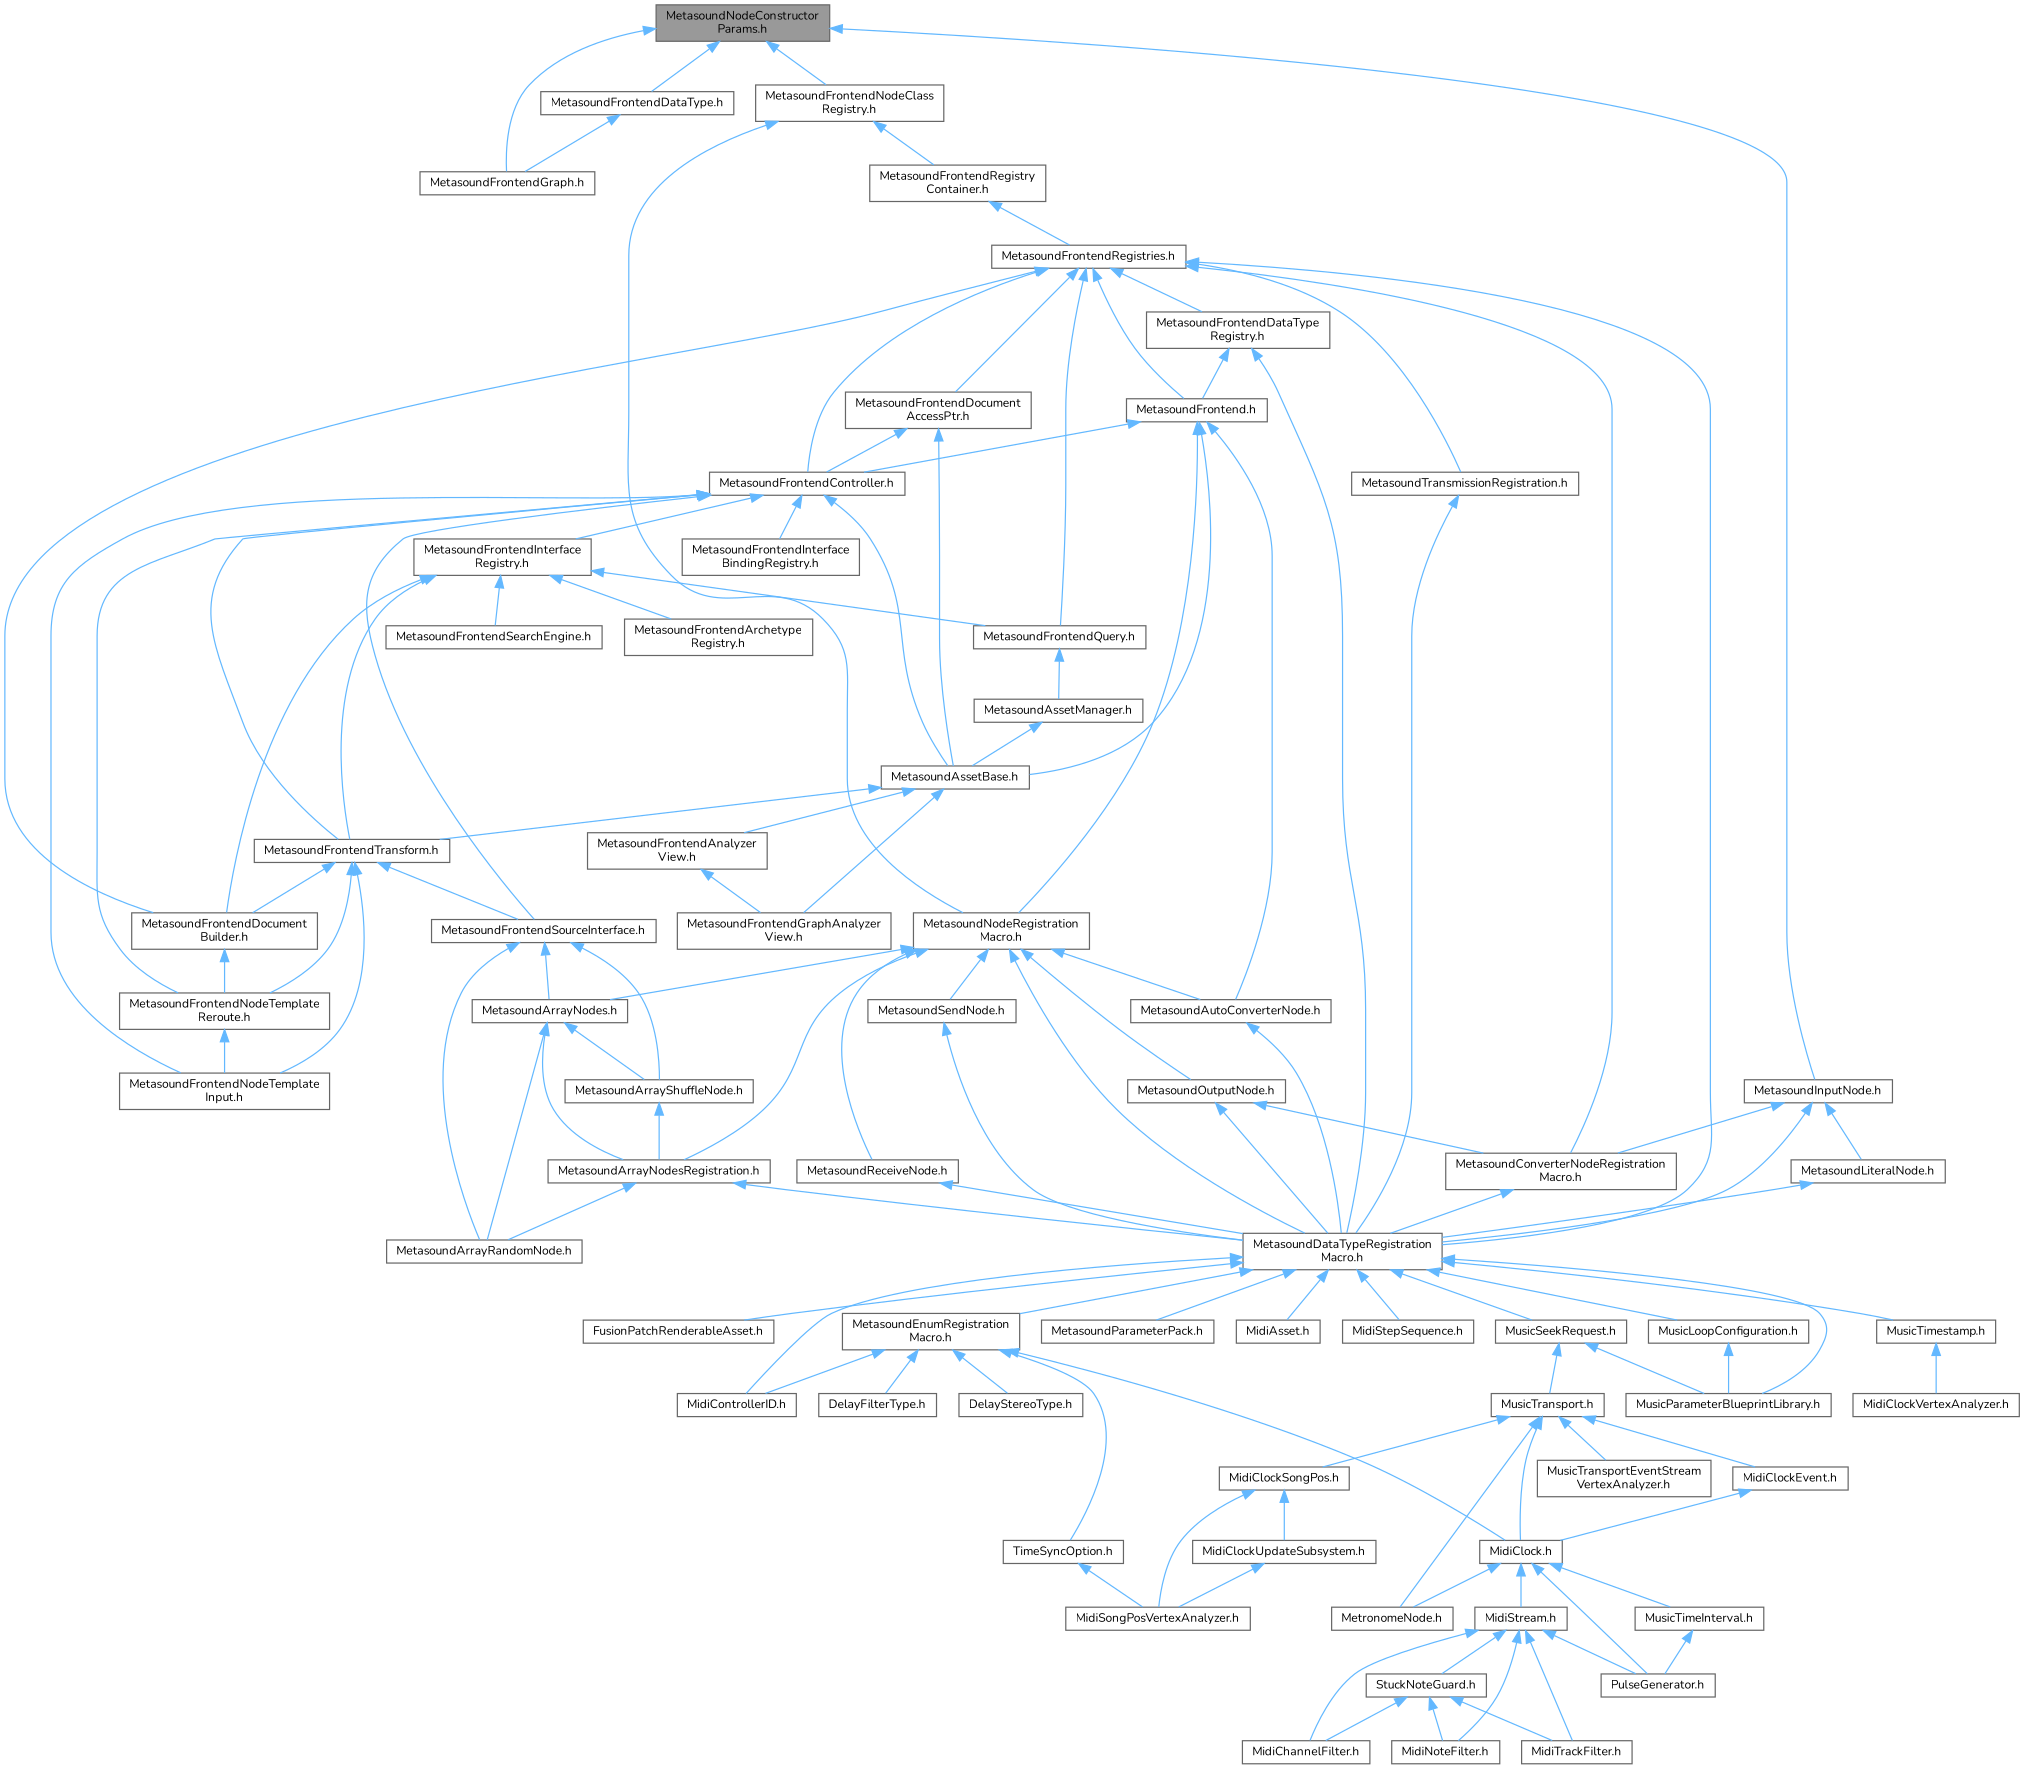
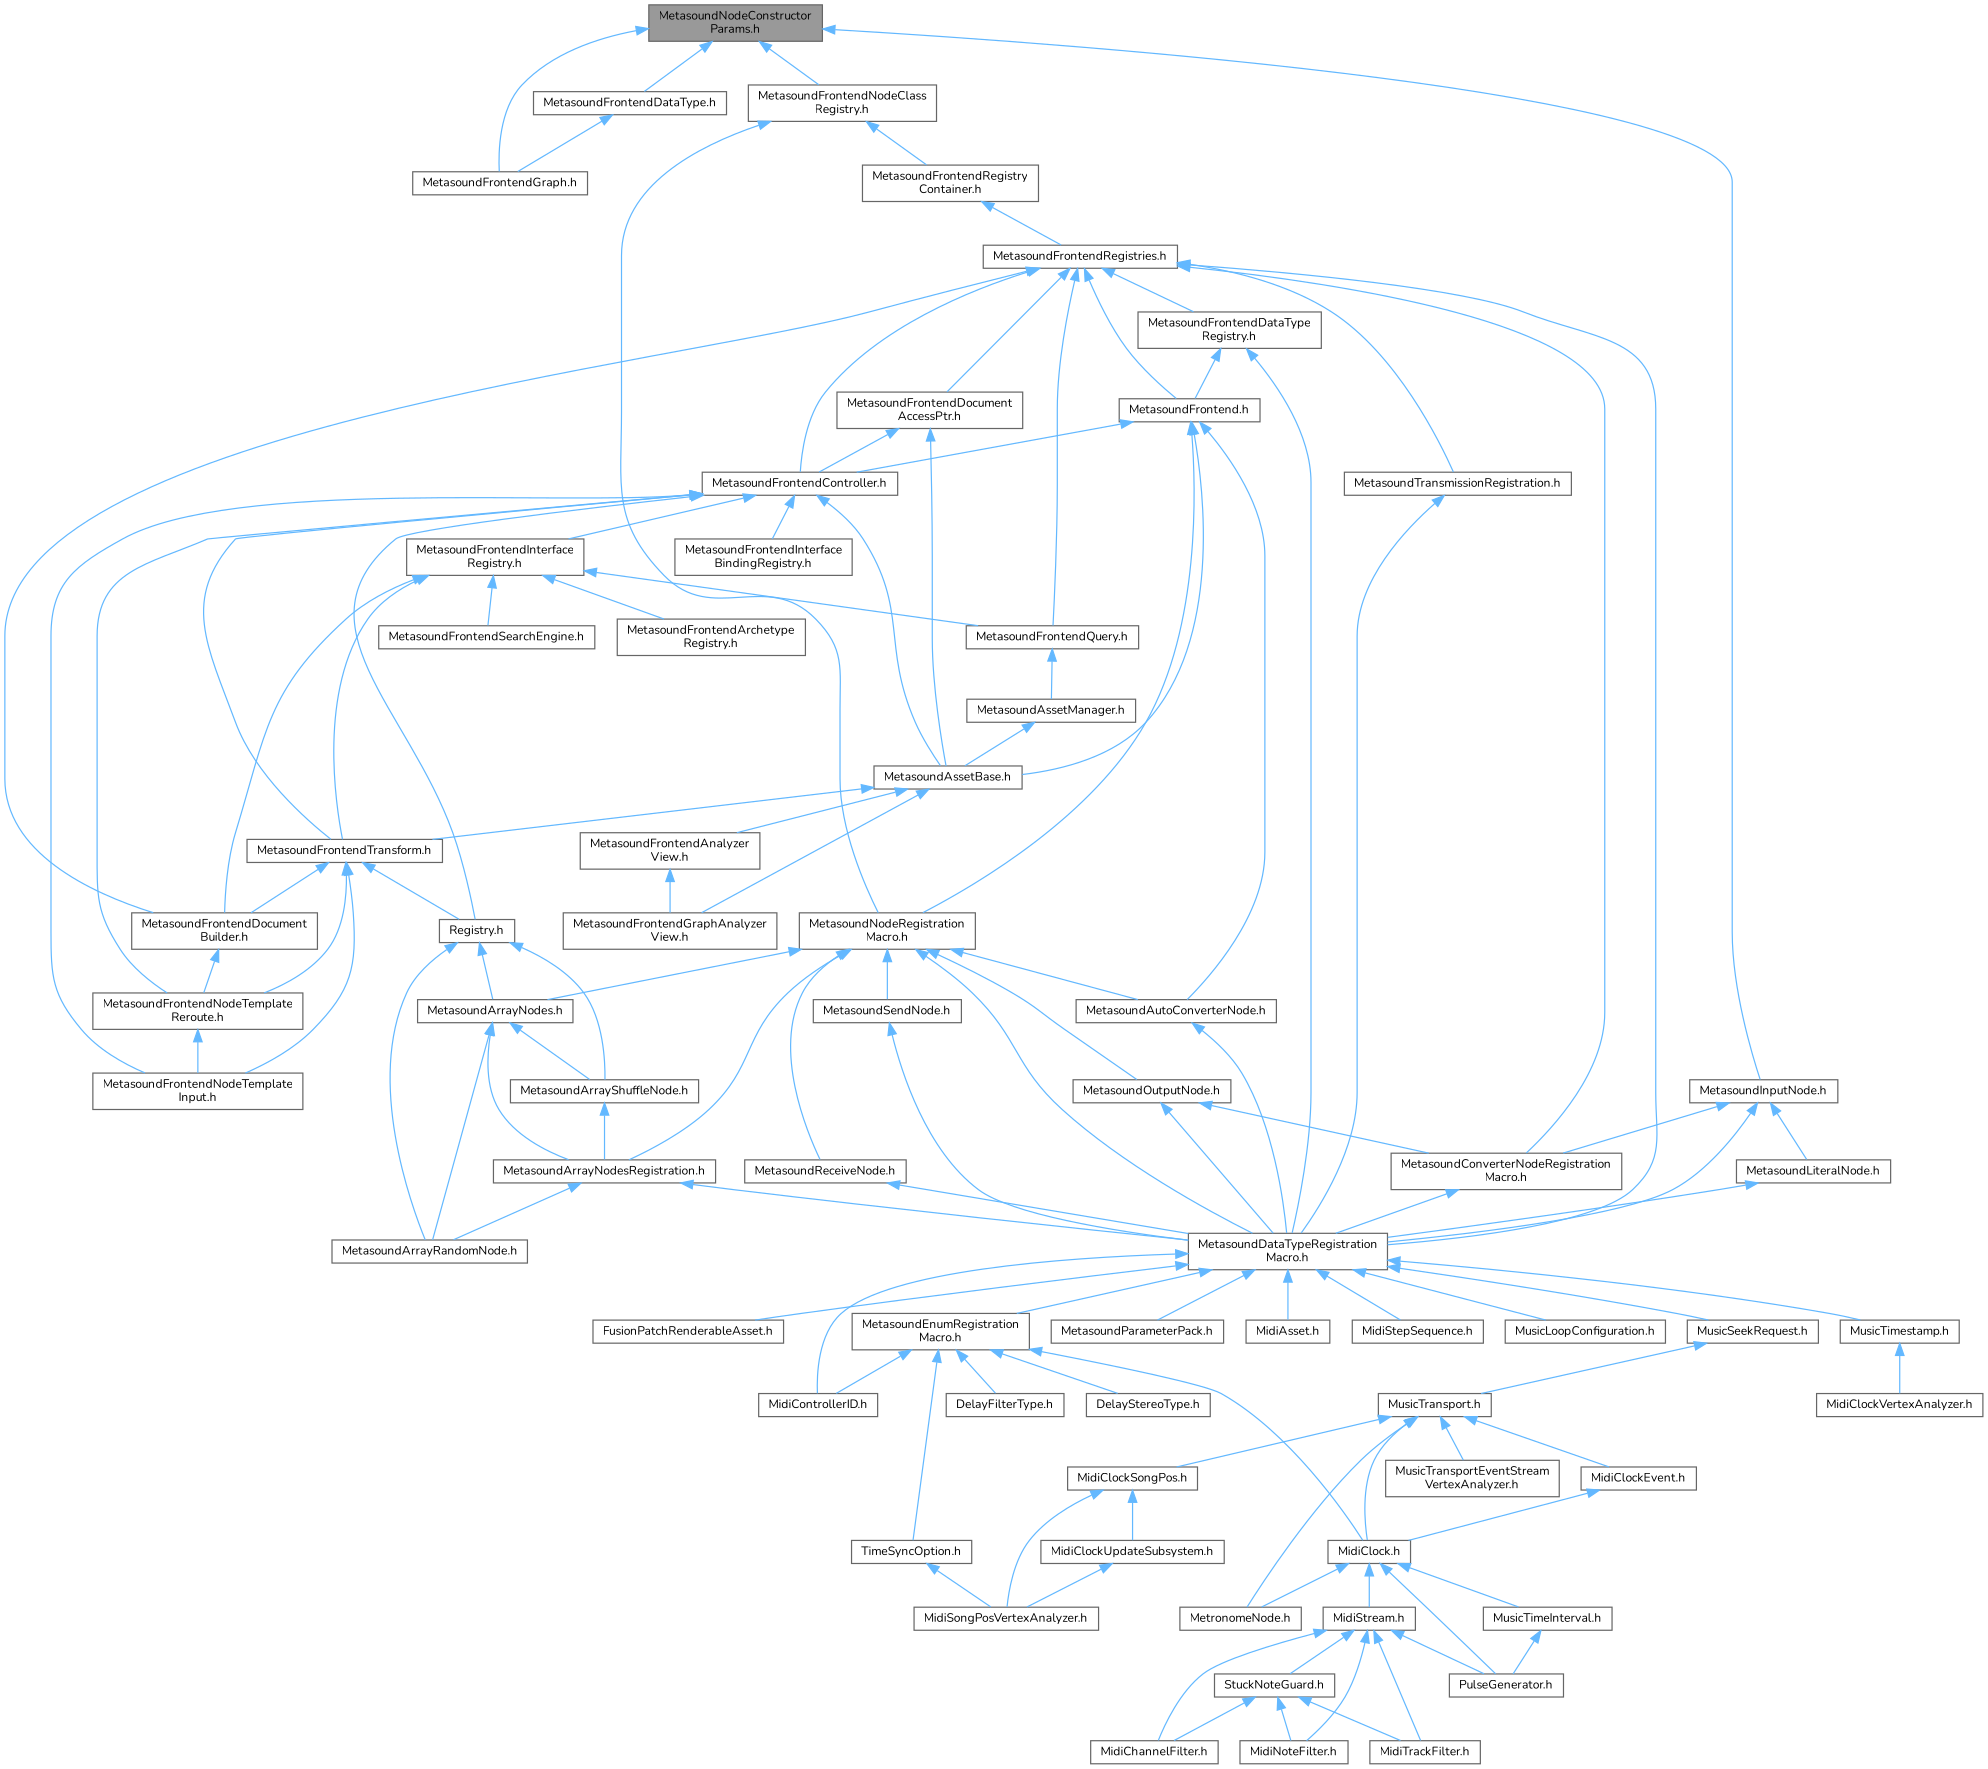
  digraph {
    fontname=Nunito
    node [color=grey40 fillcolor=white fontname=Nunito fontsize=10 shape=box style=filled]
    edge [color=steelblue1 dir=back fontname=Nunito fontsize=10 labelfontname=Helvetica labelfontsize=10 style=solid]
    n1 [color=gray40 fillcolor=grey60 fontcolor=black height=0.2 label="MetasoundNodeConstructor\lParams.h" width=0.4]
    n2 [height=0.2 label="MetasoundFrontendGraph.h" width=0.4]
    n3 [height=0.2 label="MetasoundFrontendDataType.h" width=0.4]
    n4 [height=0.2 label="MetasoundFrontendNodeClass\lRegistry.h" width=0.4]
    n5 [height=0.2 label="MetasoundInputNode.h" width=0.4]
    n6 [height=0.2 label="MetasoundFrontendRegistry\lContainer.h" width=0.4]
    n7 [height=0.2 label="MetasoundNodeRegistration\lMacro.h" width=0.4]
    n8 [height=0.2 label="MetasoundConverterNodeRegistration\lMacro.h" width=0.4]
    n9 [height=0.2 label="MetasoundDataTypeRegistration\lMacro.h" width=0.4]
    n10 [height=0.2 label="MetasoundLiteralNode.h" width=0.4]
    n11 [height=0.2 label="MetasoundFrontendRegistries.h" width=0.4]
    n12 [height=0.2 label="MetasoundAutoConverterNode.h" width=0.4]
    n13 [height=0.2 label="MetasoundArrayNodes.h" width=0.4]
    n14 [height=0.2 label="MetasoundArrayNodesRegistration.h" width=0.4]
    n15 [height=0.2 label="MetasoundOutputNode.h" width=0.4]
    n16 [height=0.2 label="MetasoundReceiveNode.h" width=0.4]
    n17 [height=0.2 label="MetasoundSendNode.h" width=0.4]
    n18 [height=0.2 label="MetasoundFrontend.h" width=0.4]
    n19 [height=0.2 label="MetasoundFrontendDocument\lBuilder.h" width=0.4]
    n20 [height=0.2 label="MetasoundFrontendController.h" width=0.4]
    n21 [height=0.2 label="MetasoundFrontendQuery.h" width=0.4]
    n22 [height=0.2 label="MetasoundFrontendDataType\lRegistry.h" width=0.4]
    n23 [height=0.2 label="MetasoundFrontendDocument\lAccessPtr.h" width=0.4]
    n24 [height=0.2 label="MetasoundTransmissionRegistration.h" width=0.4]
    n25 [height=0.2 label="FusionPatchRenderableAsset.h" width=0.4]
    n26 [height=0.2 label="MetasoundEnumRegistration\lMacro.h" width=0.4]
    n27 [height=0.2 label="MidiControllerID.h" width=0.4]
    n28 [height=0.2 label="MetasoundParameterPack.h" width=0.4]
    n29 [height=0.2 label="MidiAsset.h" width=0.4]
    n30 [height=0.2 label="MidiStepSequence.h" width=0.4]
    n31 [height=0.2 label="MusicLoopConfiguration.h" width=0.4]
-   n32 [height=0.2 label="MusicParameterBlueprintLibrary.h" width=0.4]
    n33 [height=0.2 label="MusicSeekRequest.h" width=0.4]
    n34 [height=0.2 label="MusicTimestamp.h" width=0.4]
    n35 [height=0.2 label="MetasoundAssetBase.h" width=0.4]
    n36 [height=0.2 label="MetasoundFrontendNodeTemplate\lReroute.h" width=0.4]
    n37 [height=0.2 label="MetasoundFrontendTransform.h" width=0.4]
    n38 [height=0.2 label="MetasoundFrontendNodeTemplate\lInput.h" width=0.4]
-   n39 [height=0.2 label="MetasoundFrontendSourceInterface.h" width=0.4]
+   n39 [height=0.2 label="Registry.h" width=0.4]
    n40 [height=0.2 label="MetasoundFrontendInterface\lBindingRegistry.h" width=0.4]
    n41 [height=0.2 label="MetasoundFrontendInterface\lRegistry.h" width=0.4]
    n42 [height=0.2 label="MetasoundAssetManager.h" width=0.4]
    n43 [height=0.2 label="DelayFilterType.h" width=0.4]
    n44 [height=0.2 label="DelayStereoType.h" width=0.4]
    n45 [height=0.2 label="MidiClock.h" width=0.4]
    n46 [height=0.2 label="TimeSyncOption.h" width=0.4]
    n47 [height=0.2 label="MusicTransport.h" width=0.4]
    n48 [height=0.2 label="MidiClockVertexAnalyzer.h" width=0.4]
    n49 [height=0.2 label="MetronomeNode.h" width=0.4]
    n50 [height=0.2 label="MidiStream.h" width=0.4]
    n51 [height=0.2 label="PulseGenerator.h" width=0.4]
    n52 [height=0.2 label="MusicTimeInterval.h" width=0.4]
    n53 [height=0.2 label="MidiSongPosVertexAnalyzer.h" width=0.4]
    n54 [height=0.2 label="MidiChannelFilter.h" width=0.4]
    n55 [height=0.2 label="MidiNoteFilter.h" width=0.4]
    n56 [height=0.2 label="MidiTrackFilter.h" width=0.4]
    n57 [height=0.2 label="StuckNoteGuard.h" width=0.4]
    n58 [height=0.2 label="MidiClockEvent.h" width=0.4]
    n59 [height=0.2 label="MidiClockSongPos.h" width=0.4]
    n60 [height=0.2 label="MusicTransportEventStream\lVertexAnalyzer.h" width=0.4]
    n61 [height=0.2 label="MidiClockUpdateSubsystem.h" width=0.4]
    n62 [height=0.2 label="MetasoundFrontendAnalyzer\lView.h" width=0.4]
    n63 [height=0.2 label="MetasoundFrontendGraphAnalyzer\lView.h" width=0.4]
    n64 [height=0.2 label="MetasoundArrayRandomNode.h" width=0.4]
    n65 [height=0.2 label="MetasoundArrayShuffleNode.h" width=0.4]
    n66 [height=0.2 label="MetasoundFrontendArchetype\lRegistry.h" width=0.4]
    n67 [height=0.2 label="MetasoundFrontendSearchEngine.h" width=0.4]
    n1 -> n2
    n1 -> n3
    n1 -> n4
    n1 -> n5
    n3 -> n2
    n4 -> n6
    n4 -> n7
    n5 -> n8
    n5 -> n9
    n5 -> n10
    n6 -> n11
    n7 -> n9
    n7 -> n12
    n7 -> n13
    n7 -> n14
    n7 -> n15
    n7 -> n16
    n7 -> n17
    n8 -> n9
    n9 -> n25
    n9 -> n26
    n9 -> n27
    n9 -> n28
    n9 -> n29
    n9 -> n30
    n9 -> n31
-   n9 -> n32
    n9 -> n33
    n9 -> n34
    n10 -> n9
    n11 -> n8
    n11 -> n9
    n11 -> n18
    n11 -> n19
    n11 -> n20
    n11 -> n21
    n11 -> n22
    n11 -> n23
    n11 -> n24
    n12 -> n9
    n13 -> n14
    n13 -> n64
    n13 -> n65
    n14 -> n9
    n14 -> n64
    n15 -> n8
    n15 -> n9
    n16 -> n9
    n17 -> n9
    n18 -> n7
    n18 -> n12
    n18 -> n20
    n18 -> n35
    n19 -> n36
    n20 -> n35
    n20 -> n36
    n20 -> n37
    n20 -> n38
    n20 -> n39
    n20 -> n40
    n20 -> n41
    n21 -> n42
    n22 -> n9
    n22 -> n18
    n23 -> n20
    n23 -> n35
    n24 -> n9
    n26 -> n27
    n26 -> n43
    n26 -> n44
    n26 -> n45
    n26 -> n46
-   n31 -> n32
-   n33 -> n32
    n33 -> n47
    n34 -> n48
    n35 -> n37
    n35 -> n62
    n35 -> n63
    n36 -> n38
    n37 -> n19
    n37 -> n36
    n37 -> n38
    n37 -> n39
    n39 -> n13
    n39 -> n64
    n39 -> n65
    n41 -> n19
    n41 -> n21
    n41 -> n37
    n41 -> n66
    n41 -> n67
    n42 -> n35
    n45 -> n49
    n45 -> n50
    n45 -> n51
    n45 -> n52
    n46 -> n53
    n47 -> n45
    n47 -> n49
    n47 -> n58
    n47 -> n59
    n47 -> n60
    n50 -> n51
    n50 -> n54
    n50 -> n55
    n50 -> n56
    n50 -> n57
    n52 -> n51
    n57 -> n54
    n57 -> n55
    n57 -> n56
    n58 -> n45
    n59 -> n53
    n59 -> n61
    n61 -> n53
    n62 -> n63
    n65 -> n14
  }
